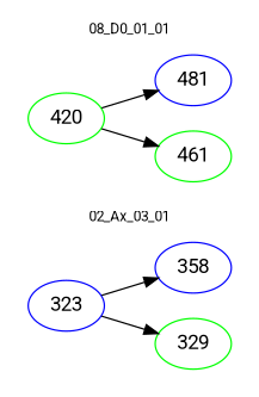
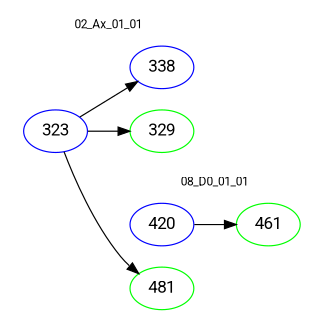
  digraph {
    fontname=Roboto
    rankdir=LR
    node [color=blue fontname=Roboto]
    edge [color=black fontname=Roboto]
    n1 [label=323]
    n2 [color=green label=329]
-   n3 [label=358]
-   n4 [color=green label=420]
+   n3 [label=338]
+   n4 [label=420]
    n5 [color=green label=461]
-   n6 [label=481]
+   n6 [color=green label=481]
    subgraph cluster_1 {
      color=white
      fontsize=10
-     label="02_Ax_03_01"
+     label="02_Ax_01_01"
      n1
      n2
      n3
    }
    subgraph cluster_2 {
      color=white
      fontsize=10
      label="08_D0_01_01"
      n4
      n5
      n6
    }
    n1 -> n2
    n1 -> n3
    n4 -> n5
-   n4 -> n6
+   n1 -> n6
  }
